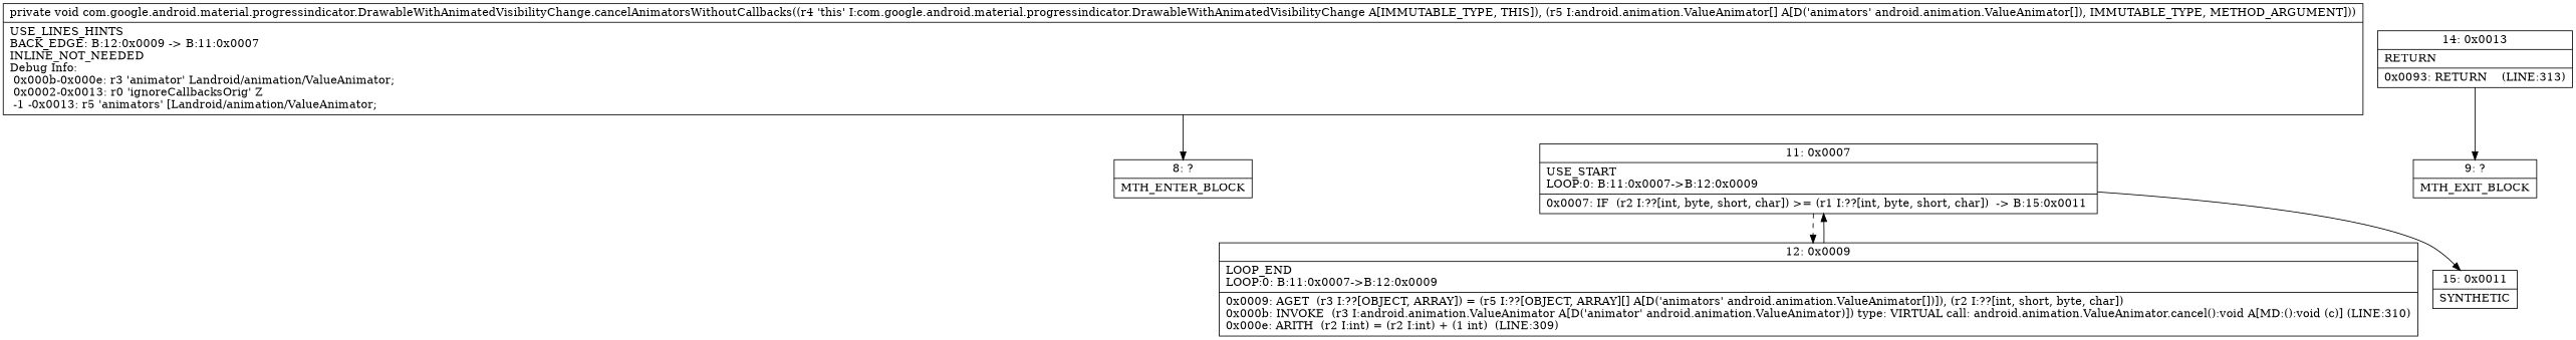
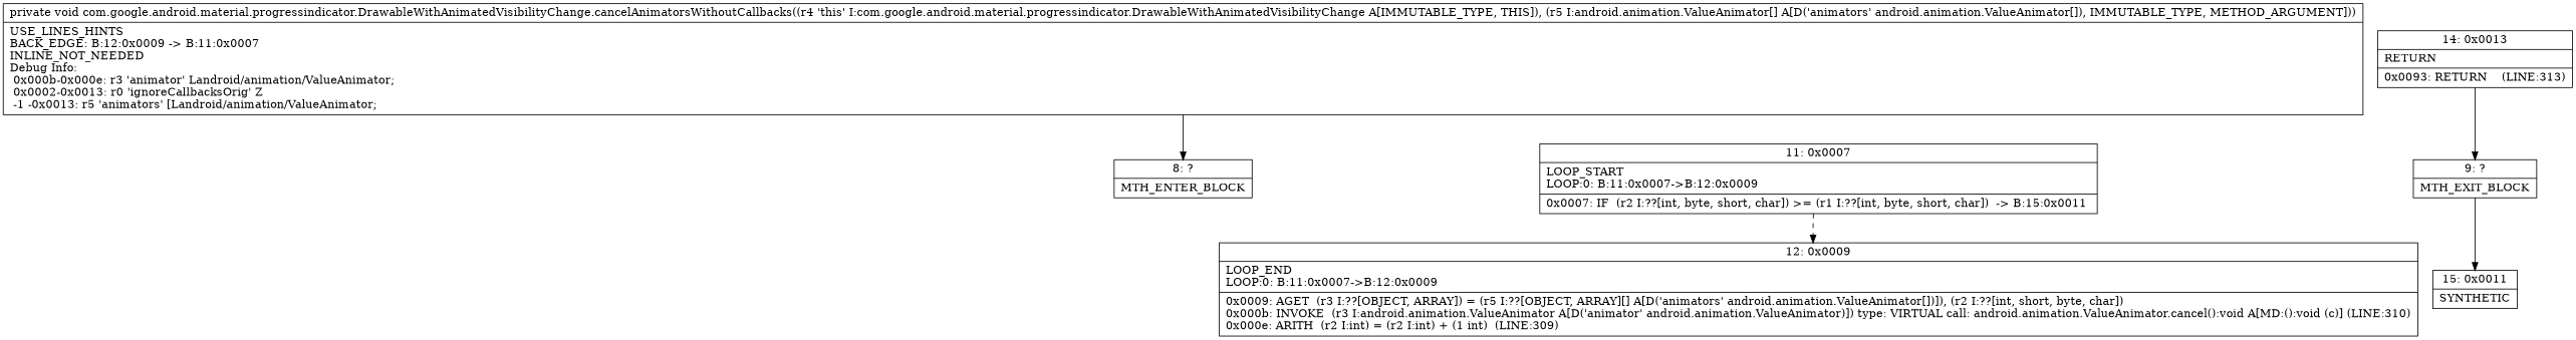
  digraph {
    node [shape=record]
    n1 [label="{8\:\ ?|MTH_ENTER_BLOCK\l}"]
-   n2 [label="{11\:\ 0x0007|USE_START\lLOOP:0: B:11:0x0007\-\>B:12:0x0009\l|0x0007: IF  (r2 I:??[int, byte, short, char]) \>= (r1 I:??[int, byte, short, char])  \-\> B:15:0x0011 \l}"]
+   n2 [label="{11\:\ 0x0007|LOOP_START\lLOOP:0: B:11:0x0007\-\>B:12:0x0009\l|0x0007: IF  (r2 I:??[int, byte, short, char]) \>= (r1 I:??[int, byte, short, char])  \-\> B:15:0x0011 \l}"]
    n3 [label="{12\:\ 0x0009|LOOP_END\lLOOP:0: B:11:0x0007\-\>B:12:0x0009\l|0x0009: AGET  (r3 I:??[OBJECT, ARRAY]) = (r5 I:??[OBJECT, ARRAY][] A[D('animators' android.animation.ValueAnimator[])]), (r2 I:??[int, short, byte, char]) \l0x000b: INVOKE  (r3 I:android.animation.ValueAnimator A[D('animator' android.animation.ValueAnimator)]) type: VIRTUAL call: android.animation.ValueAnimator.cancel():void A[MD:():void (c)] (LINE:310)\l0x000e: ARITH  (r2 I:int) = (r2 I:int) + (1 int)  (LINE:309)\l}"]
    n4 [label="{15\:\ 0x0011|SYNTHETIC\l}"]
    n5 [label="{14\:\ 0x0013|RETURN\l|0x0093: RETURN    (LINE:313)\l}"]
    n6 [label="{9\:\ ?|MTH_EXIT_BLOCK\l}"]
    n7 [label="{private void com.google.android.material.progressindicator.DrawableWithAnimatedVisibilityChange.cancelAnimatorsWithoutCallbacks((r4 'this' I:com.google.android.material.progressindicator.DrawableWithAnimatedVisibilityChange A[IMMUTABLE_TYPE, THIS]), (r5 I:android.animation.ValueAnimator[] A[D('animators' android.animation.ValueAnimator[]), IMMUTABLE_TYPE, METHOD_ARGUMENT]))  | USE_LINES_HINTS\lBACK_EDGE: B:12:0x0009 \-\> B:11:0x0007\lINLINE_NOT_NEEDED\lDebug Info:\l  0x000b\-0x000e: r3 'animator' Landroid\/animation\/ValueAnimator;\l  0x0002\-0x0013: r0 'ignoreCallbacksOrig' Z\l  \-1 \-0x0013: r5 'animators' [Landroid\/animation\/ValueAnimator;\l}"]
    n2 -> n3 [style=dashed]
-   n2 -> n4
-   n3 -> n2
+   n6 -> n4
    n5 -> n6
    n7 -> n1
  }
